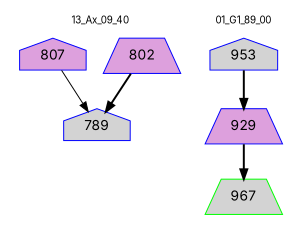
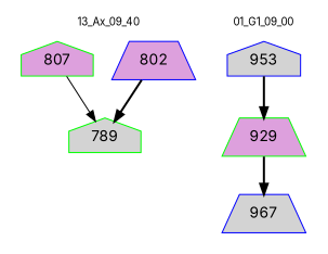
  digraph {
    fontname=Inter
    node [color=blue fillcolor=plum fontname=Inter shape=trapezium style=filled]
    edge [color=black fontname=Inter style=bold]
    n1 [label=802]
-   n2 [fillcolor=lightgrey label=789 shape=house]
-   n3 [label=807 shape=house]
+   n2 [color=green fillcolor=lightgrey label=789 shape=house]
+   n3 [color=green label=807 shape=house]
    n4 [fillcolor=lightgrey label=953 shape=house]
-   n5 [label=929]
-   n6 [color=green fillcolor=lightgrey label=967]
+   n5 [color=green label=929]
+   n6 [fillcolor=lightgrey label=967]
    subgraph cluster_1 {
      color=white
      fontsize=10
      label="13_Ax_09_40"
      n1
      n2
      n3
    }
    subgraph cluster_2 {
      color=white
      fontsize=10
-     label="01_G1_89_00"
+     label="01_G1_09_00"
      n4
      n5
      n6
    }
    n1 -> n2
    n3 -> n2 [style=solid]
    n4 -> n5
    n5 -> n6
  }
